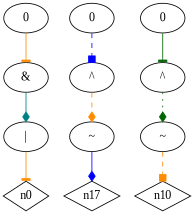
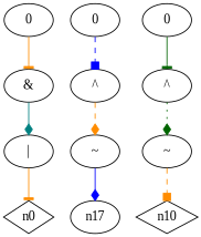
  digraph {
    fontname="Liberation Serif"
    node [fontname="Liberation Serif"]
    edge [color=darkorange style=solid arrowhead=diamond fontname="Liberation Serif"]
    n0 [shape=diamond]
    n1 [label="|"]
    n2 [label="&"]
    n6 [label="^"]
    n5 [label="~"]
    n10 [shape=diamond]
    n11 [label="^"]
    n4 [label="~"]
    n3 [label=0]
    n14 [label=0]
    n16 [label=0]
-   n17 [shape=diamond]
+   n17
    n1 -> n0 [arrowhead=tee]
    n2 -> n1 [color=teal]
    n6 -> n5 [style=dashed]
    n5 -> n17 [color=blue]
    n11 -> n4 [color=darkgreen style=dotted]
    n4 -> n10 [style=dashed arrowhead=box]
    n3 -> n2 [arrowhead=tee]
    n14 -> n11 [color=darkgreen arrowhead=tee]
    n16 -> n6 [color=blue style=dashed arrowhead=box]
  }
